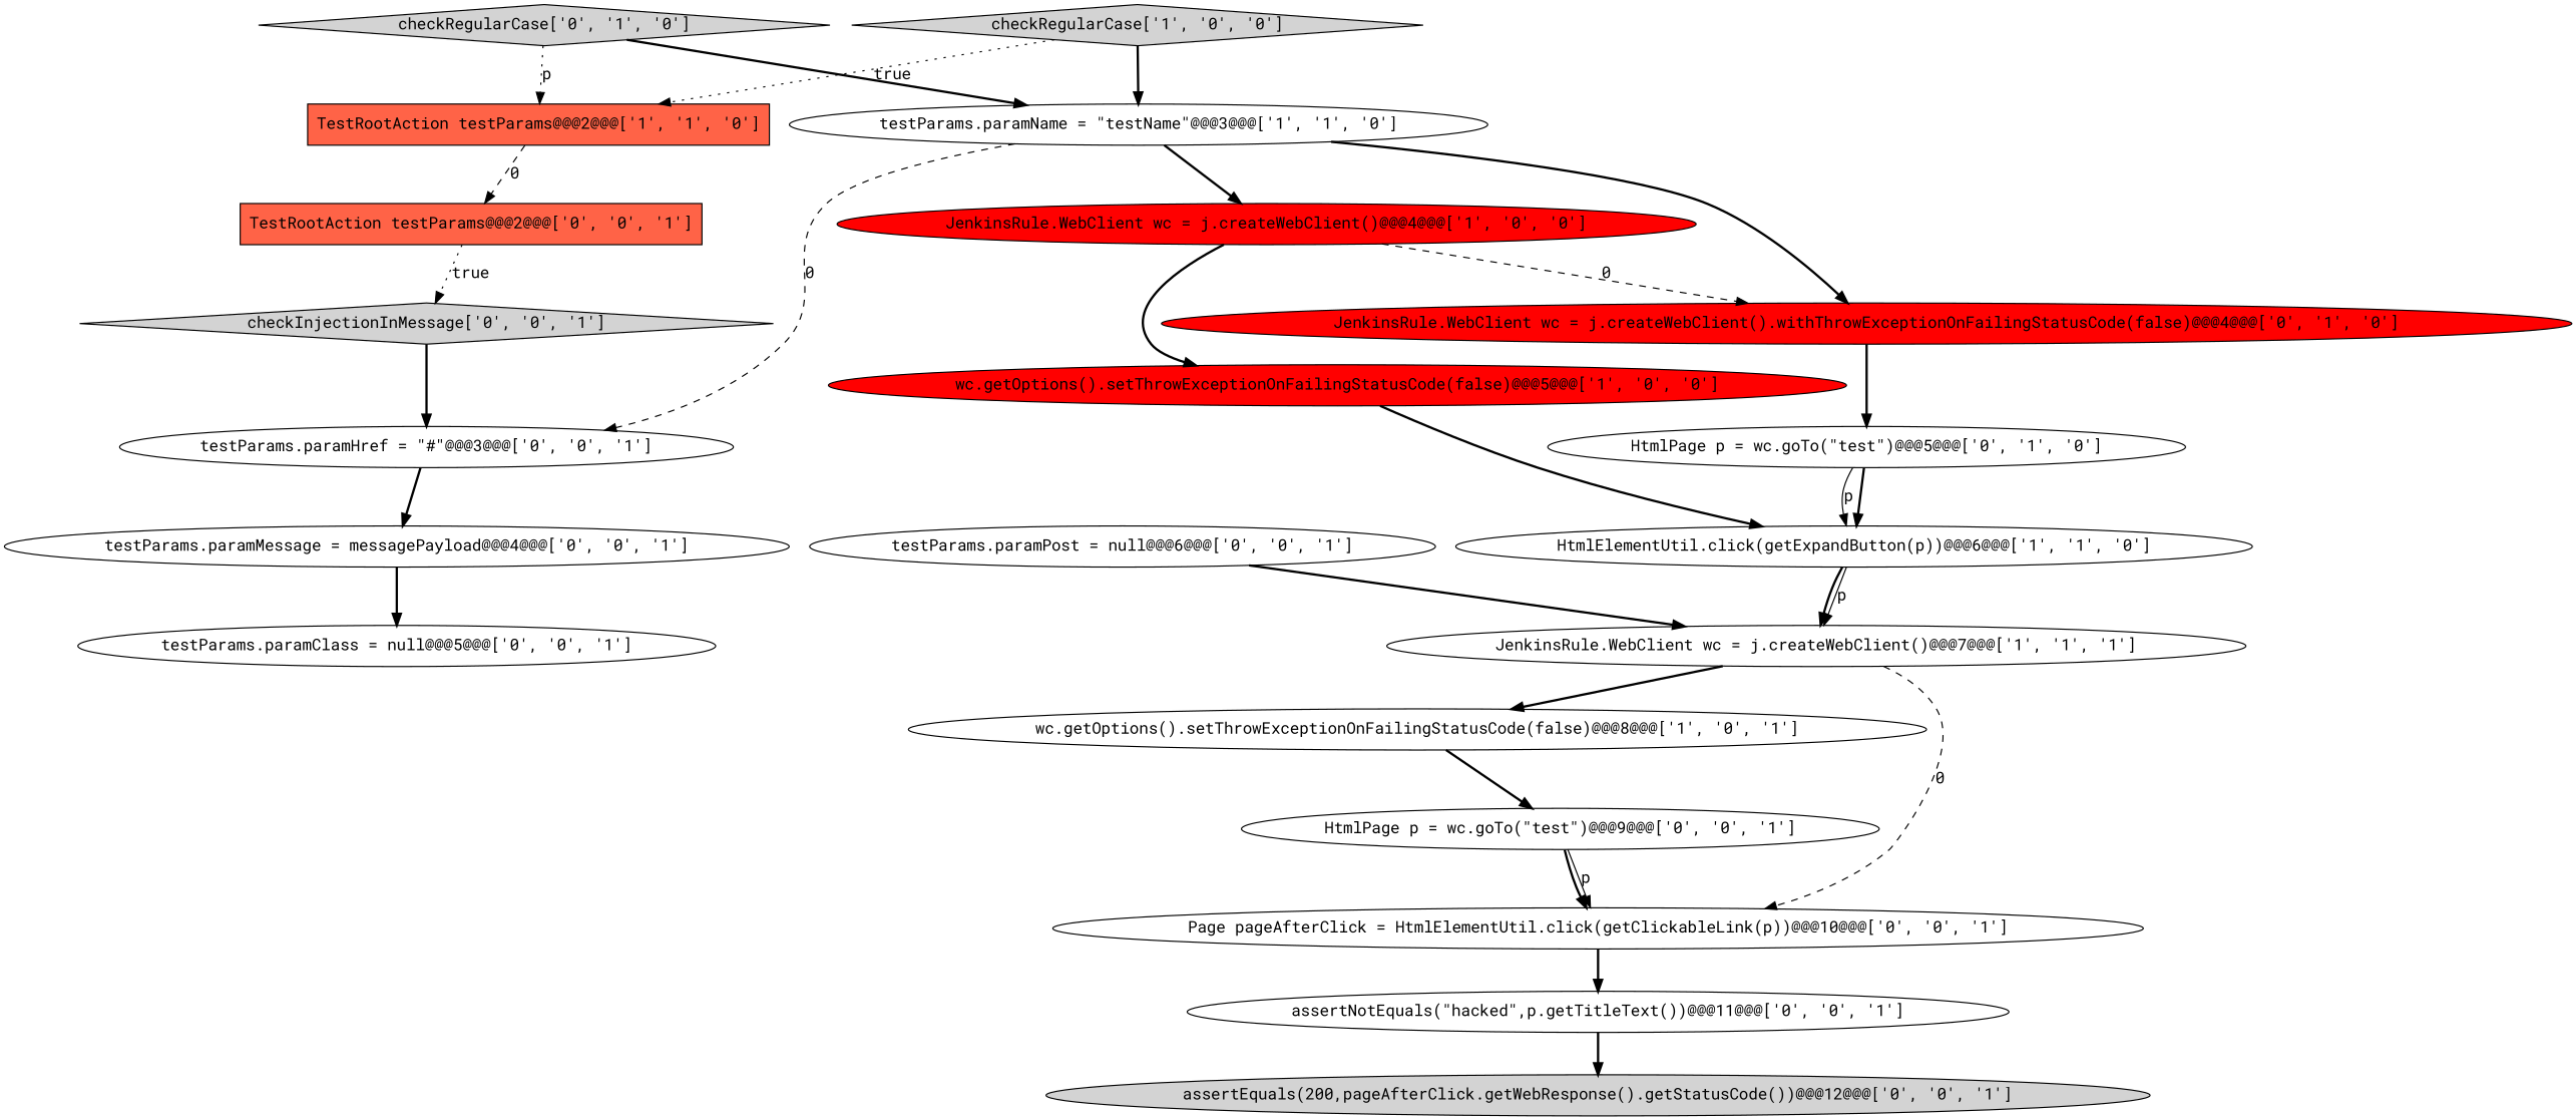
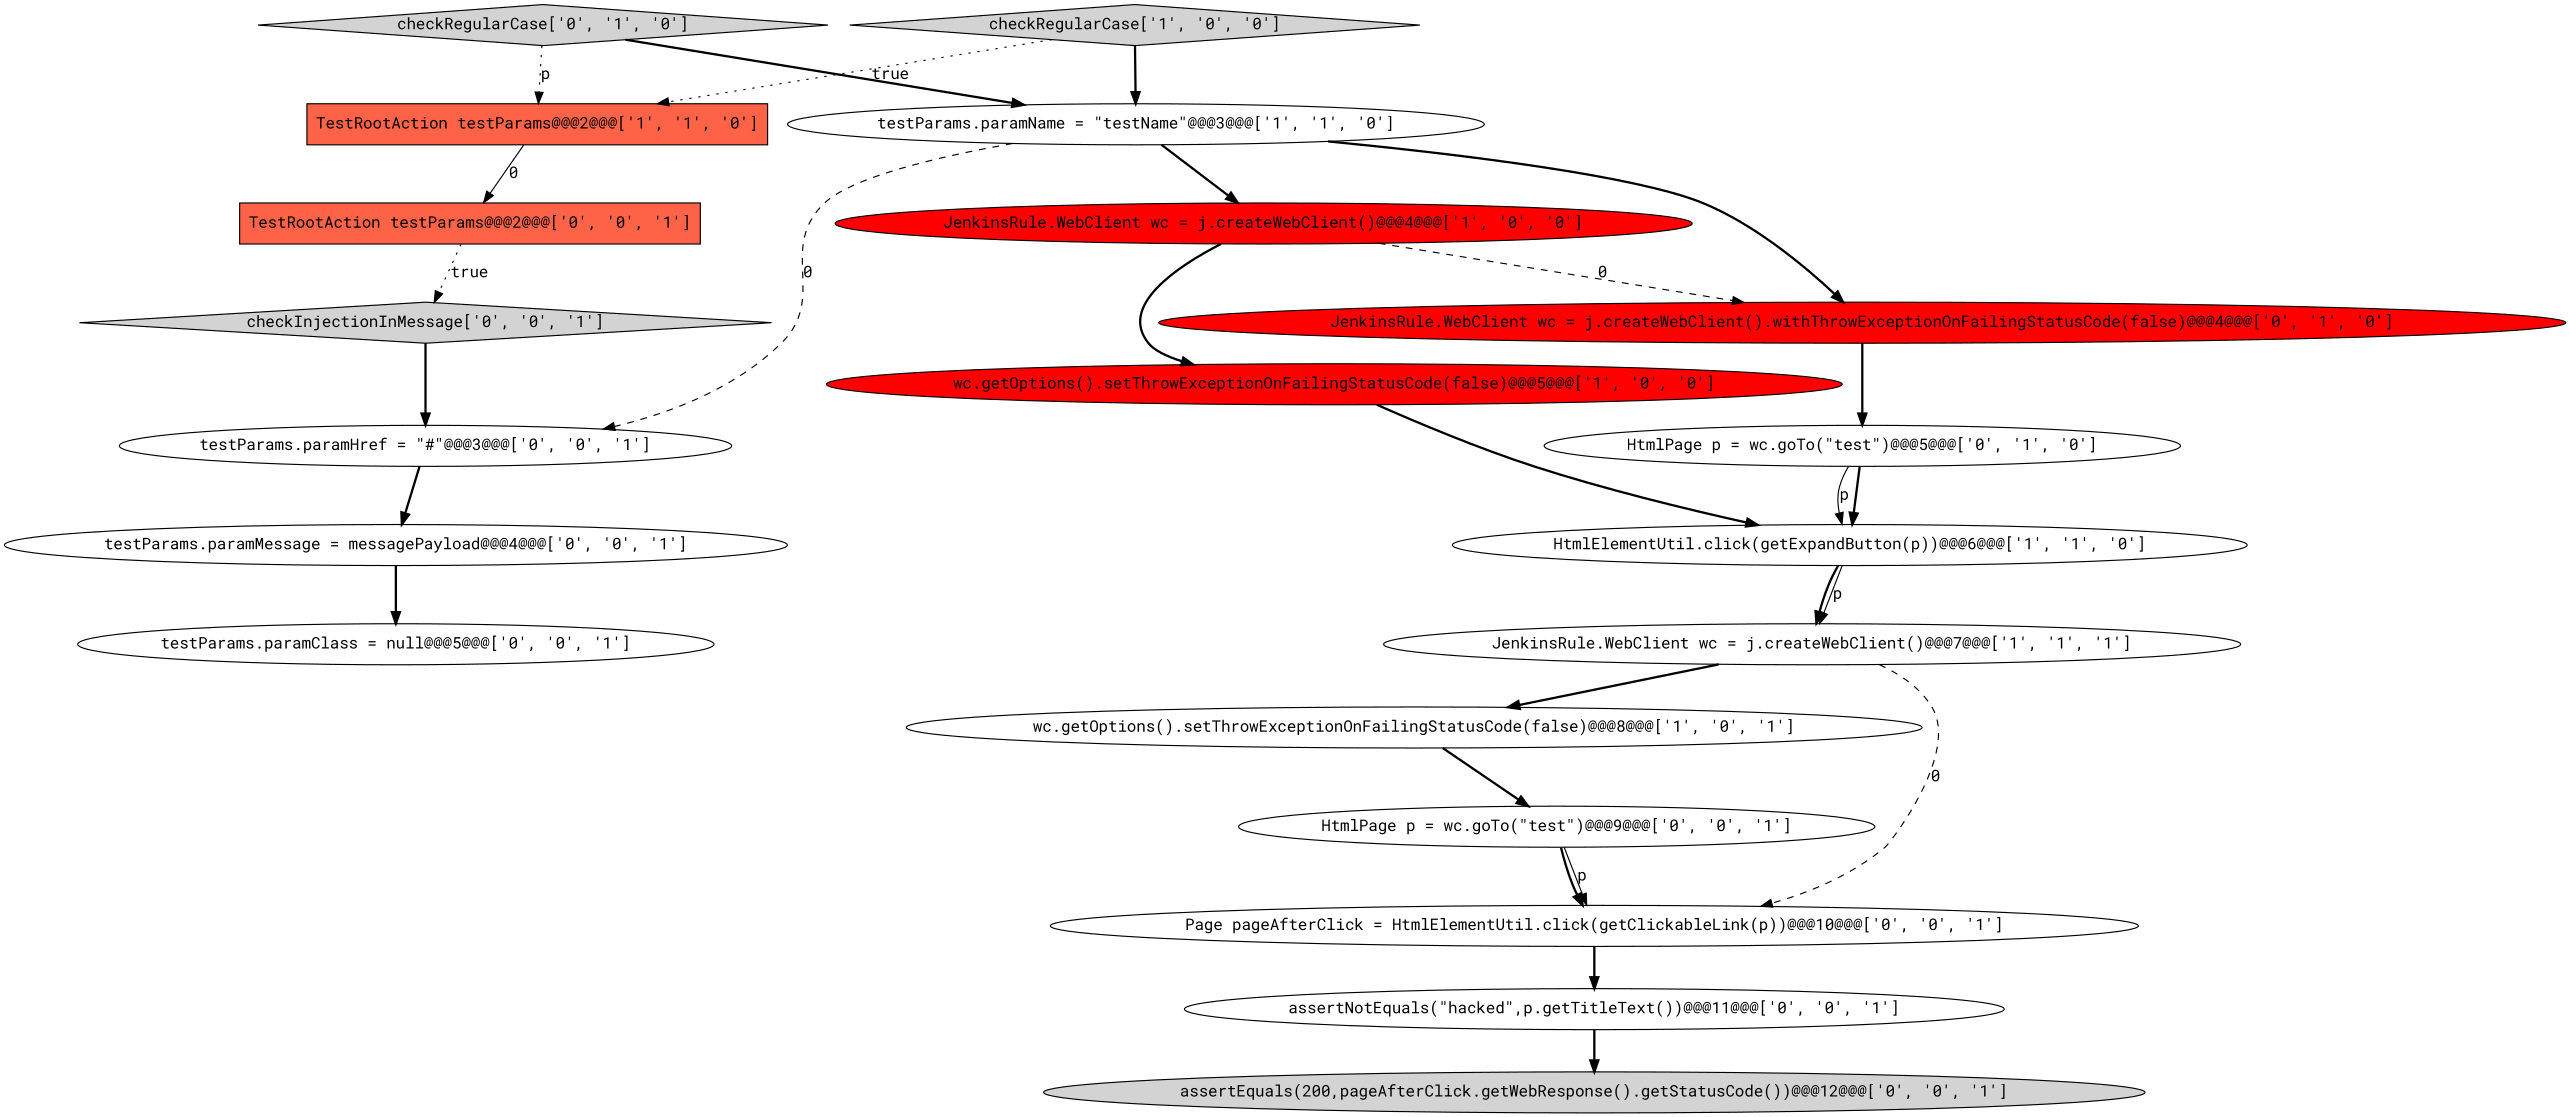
  digraph {
    fontname="Roboto Mono"
    node [fillcolor=white fontname="Roboto Mono" shape=ellipse style=filled]
    edge [fontname="Roboto Mono" style=bold]
    n1 [fillcolor=lightgray label="checkRegularCase['0', '1', '0']" shape=diamond]
    n2 [fillcolor=tomato label="TestRootAction testParams@@@2@@@['1', '1', '0']" shape=box]
    n3 [label="testParams.paramName = \"testName\"@@@3@@@['1', '1', '0']"]
    n4 [fillcolor=tomato label="TestRootAction testParams@@@2@@@['0', '0', '1']" shape=box]
    n5 [fillcolor=red label="JenkinsRule.WebClient wc = j.createWebClient()@@@4@@@['1', '0', '0']"]
    n6 [fillcolor=red label="JenkinsRule.WebClient wc = j.createWebClient().withThrowExceptionOnFailingStatusCode(false)@@@4@@@['0', '1', '0']"]
    n7 [label="testParams.paramHref = \"#\"@@@3@@@['0', '0', '1']"]
    n8 [fillcolor=red label="wc.getOptions().setThrowExceptionOnFailingStatusCode(false)@@@5@@@['1', '0', '0']"]
    n9 [label="HtmlElementUtil.click(getExpandButton(p))@@@6@@@['1', '1', '0']"]
    n10 [label="HtmlPage p = wc.goTo(\"test\")@@@5@@@['0', '1', '0']"]
    n11 [label="JenkinsRule.WebClient wc = j.createWebClient()@@@7@@@['1', '1', '1']"]
    n12 [label="wc.getOptions().setThrowExceptionOnFailingStatusCode(false)@@@8@@@['1', '0', '1']"]
    n13 [label="Page pageAfterClick = HtmlElementUtil.click(getClickableLink(p))@@@10@@@['0', '0', '1']"]
    n14 [label="HtmlPage p = wc.goTo(\"test\")@@@9@@@['0', '0', '1']"]
    n15 [label="assertNotEquals(\"hacked\",p.getTitleText())@@@11@@@['0', '0', '1']"]
    n16 [label="testParams.paramMessage = messagePayload@@@4@@@['0', '0', '1']"]
    n17 [label="testParams.paramClass = null@@@5@@@['0', '0', '1']"]
    n18 [fillcolor=lightgray label="checkInjectionInMessage['0', '0', '1']" shape=diamond]
    n19 [fillcolor=lightgray label="assertEquals(200,pageAfterClick.getWebResponse().getStatusCode())@@@12@@@['0', '0', '1']"]
    n20 [fillcolor=lightgray label="checkRegularCase['1', '0', '0']" shape=diamond]
-   n21 [label="testParams.paramPost = null@@@6@@@['0', '0', '1']"]
    n1 -> n2 [label=p style=dotted]
    n1 -> n3
-   n2 -> n4 [label=0 style=dashed]
+   n2 -> n4 [label=0 style=solid]
    n3 -> n5
    n3 -> n6
    n3 -> n7 [label=0 style=dashed]
    n4 -> n18 [label=true style=dotted]
    n5 -> n6 [label=0 style=dashed]
    n5 -> n8
    n6 -> n10
    n7 -> n16
    n8 -> n9
    n9 -> n11 [label=p style=solid]
    n9 -> n11
    n10 -> n9
    n10 -> n9 [label=p style=solid]
    n11 -> n12
    n11 -> n13 [label=0 style=dashed]
    n12 -> n14
    n13 -> n15
    n14 -> n13 [label=p style=solid]
    n14 -> n13
    n15 -> n19
    n16 -> n17
    n18 -> n7
    n20 -> n2 [label=true style=dotted]
    n20 -> n3
-   n21 -> n11
  }
